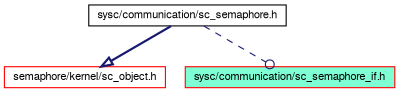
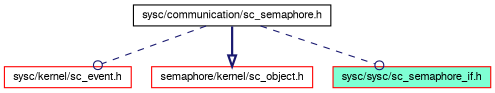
  digraph {
    node [color=red fillcolor=white fontname=FreeSans fontsize=10 shape=record style=filled]
    edge [arrowhead=odot color=midnightblue fontname=FreeSans fontsize=10 labelfontname=FreeSans labelfontsize=10 style=dashed]
    n1 [color=black fontcolor=black height=0.2 label="sysc/communication/sc_semaphore.h" width=0.4]
+   n2 [height=0.2 label="sysc/kernel/sc_event.h" width=0.4]
    n3 [height=0.2 label="semaphore/kernel/sc_object.h" width=0.4]
-   n4 [fillcolor=aquamarine height=0.2 label="sysc/communication/sc_semaphore_if.h" width=0.4]
+   n4 [fillcolor=aquamarine height=0.2 label="sysc/sysc/sc_semaphore_if.h" width=0.4]
+   n1 -> n2
    n1 -> n3 [arrowhead=onormal style=bold]
    n1 -> n4
  }
